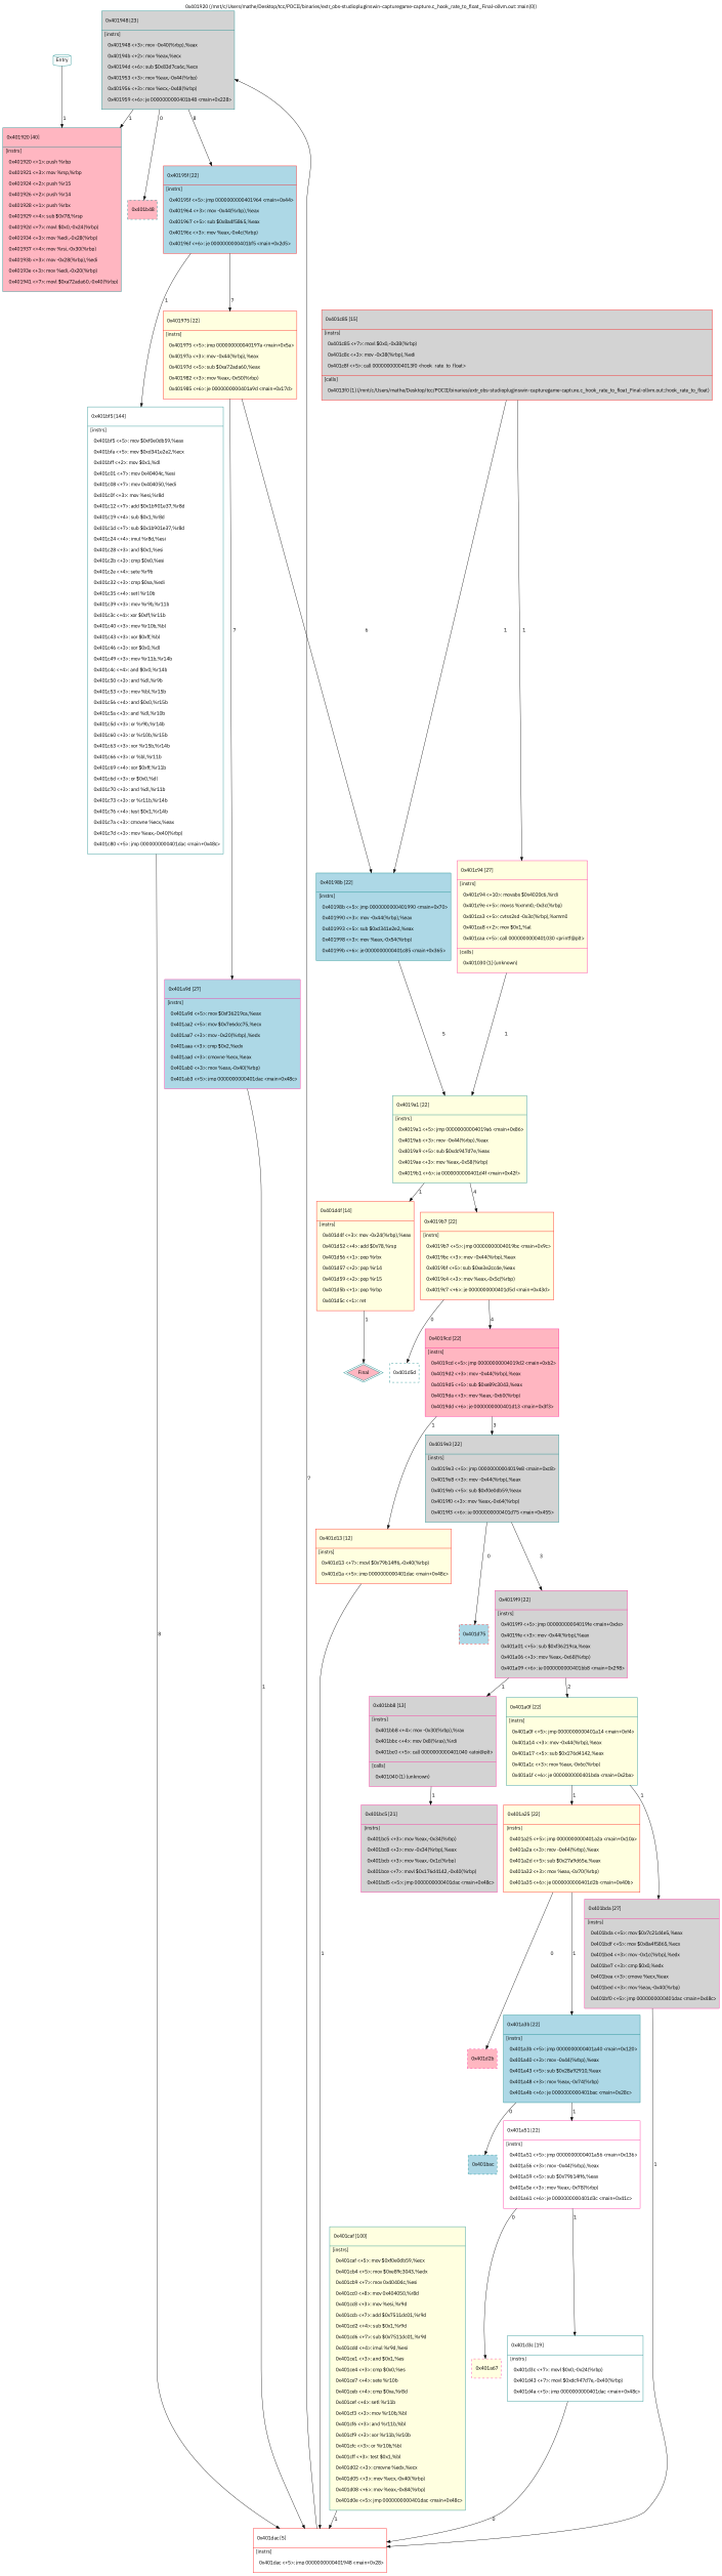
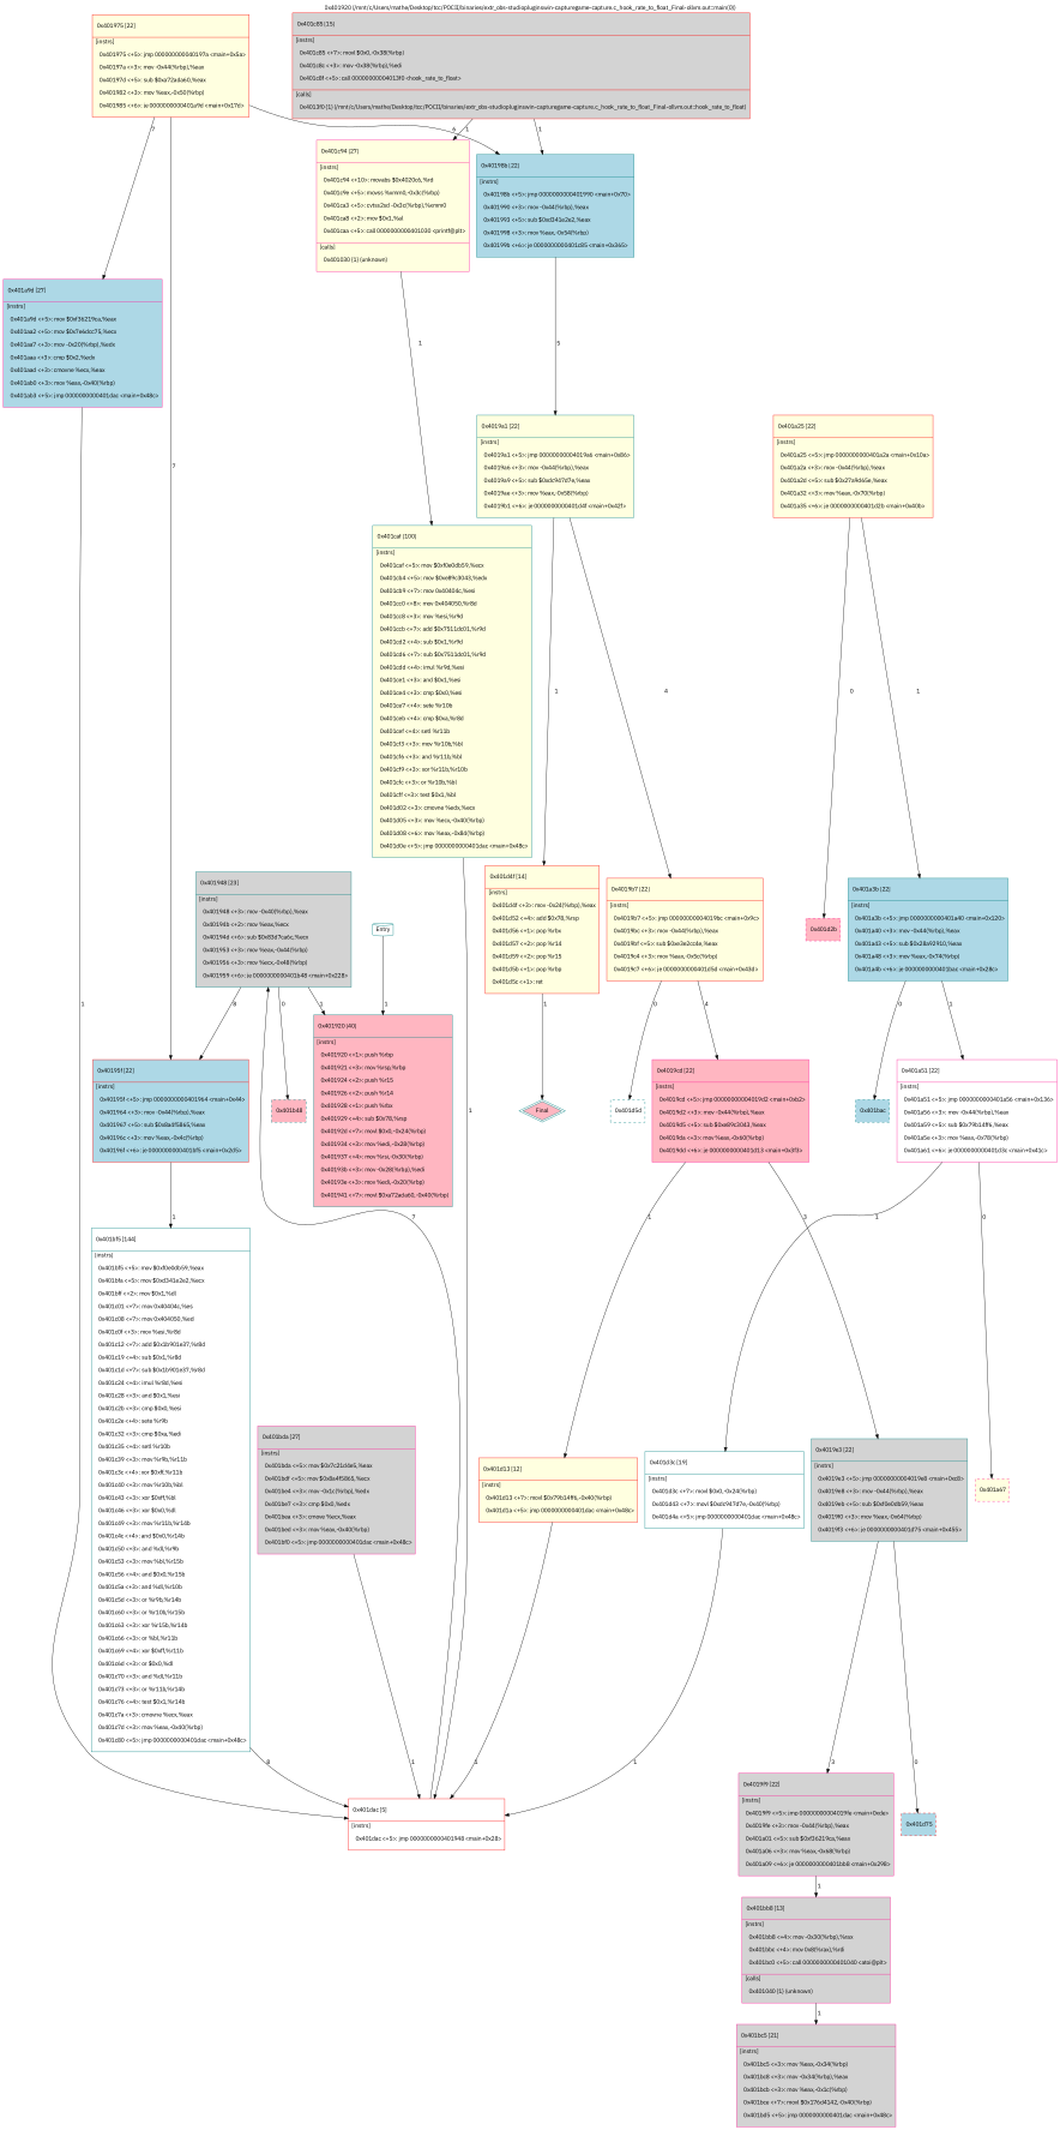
  digraph {
    fontname="IBM Plex Sans"
    label="0x401920 (/mnt/c/Users/mathe/Desktop/tcc/POCII/binaries/extr_obs-studiopluginswin-capturegame-capture.c_hook_rate_to_float_Final-ollvm.out::main(0))"
    labelloc=t
    node [color=teal fillcolor=lightyellow fontname="IBM Plex Sans" shape=record style=filled]
    edge [fontname="IBM Plex Sans"]
    Entry [fillcolor=white height=0.3 shape=cylinder width=0.3]
    n2 [fillcolor=lightpink label="{\n     0x401920 [40]\l\n     | [instrs]\l\n     &nbsp;&nbsp;0x401920 \<+1\>: push %rbp\l\n     &nbsp;&nbsp;0x401921 \<+3\>: mov %rsp,%rbp\l\n     &nbsp;&nbsp;0x401924 \<+2\>: push %r15\l\n     &nbsp;&nbsp;0x401926 \<+2\>: push %r14\l\n     &nbsp;&nbsp;0x401928 \<+1\>: push %rbx\l\n     &nbsp;&nbsp;0x401929 \<+4\>: sub $0x78,%rsp\l\n     &nbsp;&nbsp;0x40192d \<+7\>: movl $0x0,-0x24(%rbp)\l\n     &nbsp;&nbsp;0x401934 \<+3\>: mov %edi,-0x28(%rbp)\l\n     &nbsp;&nbsp;0x401937 \<+4\>: mov %rsi,-0x30(%rbp)\l\n     &nbsp;&nbsp;0x40193b \<+3\>: mov -0x28(%rbp),%edi\l\n     &nbsp;&nbsp;0x40193e \<+3\>: mov %edi,-0x20(%rbp)\l\n     &nbsp;&nbsp;0x401941 \<+7\>: movl $0xa72ada60,-0x40(%rbp)\l\n  }"]
    n3 [fillcolor=lightgrey label="{\n     0x401948 [23]\l\n     | [instrs]\l\n     &nbsp;&nbsp;0x401948 \<+3\>: mov -0x40(%rbp),%eax\l\n     &nbsp;&nbsp;0x40194b \<+2\>: mov %eax,%ecx\l\n     &nbsp;&nbsp;0x40194d \<+6\>: sub $0x83d7ca6c,%ecx\l\n     &nbsp;&nbsp;0x401953 \<+3\>: mov %eax,-0x44(%rbp)\l\n     &nbsp;&nbsp;0x401956 \<+3\>: mov %ecx,-0x48(%rbp)\l\n     &nbsp;&nbsp;0x401959 \<+6\>: je 0000000000401b48 \<main+0x228\>\l\n  }"]
    n4 [fillcolor=lightpink label="{\n     0x401b48\l\n  }" style="dashed,filled"]
    n5 [color=red fillcolor=lightblue label="{\n     0x40195f [22]\l\n     | [instrs]\l\n     &nbsp;&nbsp;0x40195f \<+5\>: jmp 0000000000401964 \<main+0x44\>\l\n     &nbsp;&nbsp;0x401964 \<+3\>: mov -0x44(%rbp),%eax\l\n     &nbsp;&nbsp;0x401967 \<+5\>: sub $0x8a4f5865,%eax\l\n     &nbsp;&nbsp;0x40196c \<+3\>: mov %eax,-0x4c(%rbp)\l\n     &nbsp;&nbsp;0x40196f \<+6\>: je 0000000000401bf5 \<main+0x2d5\>\l\n  }"]
    n6 [fillcolor=white label="{\n     0x401bf5 [144]\l\n     | [instrs]\l\n     &nbsp;&nbsp;0x401bf5 \<+5\>: mov $0xf0e0db59,%eax\l\n     &nbsp;&nbsp;0x401bfa \<+5\>: mov $0xd341e2e2,%ecx\l\n     &nbsp;&nbsp;0x401bff \<+2\>: mov $0x1,%dl\l\n     &nbsp;&nbsp;0x401c01 \<+7\>: mov 0x40404c,%esi\l\n     &nbsp;&nbsp;0x401c08 \<+7\>: mov 0x404050,%edi\l\n     &nbsp;&nbsp;0x401c0f \<+3\>: mov %esi,%r8d\l\n     &nbsp;&nbsp;0x401c12 \<+7\>: add $0x1b901e37,%r8d\l\n     &nbsp;&nbsp;0x401c19 \<+4\>: sub $0x1,%r8d\l\n     &nbsp;&nbsp;0x401c1d \<+7\>: sub $0x1b901e37,%r8d\l\n     &nbsp;&nbsp;0x401c24 \<+4\>: imul %r8d,%esi\l\n     &nbsp;&nbsp;0x401c28 \<+3\>: and $0x1,%esi\l\n     &nbsp;&nbsp;0x401c2b \<+3\>: cmp $0x0,%esi\l\n     &nbsp;&nbsp;0x401c2e \<+4\>: sete %r9b\l\n     &nbsp;&nbsp;0x401c32 \<+3\>: cmp $0xa,%edi\l\n     &nbsp;&nbsp;0x401c35 \<+4\>: setl %r10b\l\n     &nbsp;&nbsp;0x401c39 \<+3\>: mov %r9b,%r11b\l\n     &nbsp;&nbsp;0x401c3c \<+4\>: xor $0xff,%r11b\l\n     &nbsp;&nbsp;0x401c40 \<+3\>: mov %r10b,%bl\l\n     &nbsp;&nbsp;0x401c43 \<+3\>: xor $0xff,%bl\l\n     &nbsp;&nbsp;0x401c46 \<+3\>: xor $0x0,%dl\l\n     &nbsp;&nbsp;0x401c49 \<+3\>: mov %r11b,%r14b\l\n     &nbsp;&nbsp;0x401c4c \<+4\>: and $0x0,%r14b\l\n     &nbsp;&nbsp;0x401c50 \<+3\>: and %dl,%r9b\l\n     &nbsp;&nbsp;0x401c53 \<+3\>: mov %bl,%r15b\l\n     &nbsp;&nbsp;0x401c56 \<+4\>: and $0x0,%r15b\l\n     &nbsp;&nbsp;0x401c5a \<+3\>: and %dl,%r10b\l\n     &nbsp;&nbsp;0x401c5d \<+3\>: or %r9b,%r14b\l\n     &nbsp;&nbsp;0x401c60 \<+3\>: or %r10b,%r15b\l\n     &nbsp;&nbsp;0x401c63 \<+3\>: xor %r15b,%r14b\l\n     &nbsp;&nbsp;0x401c66 \<+3\>: or %bl,%r11b\l\n     &nbsp;&nbsp;0x401c69 \<+4\>: xor $0xff,%r11b\l\n     &nbsp;&nbsp;0x401c6d \<+3\>: or $0x0,%dl\l\n     &nbsp;&nbsp;0x401c70 \<+3\>: and %dl,%r11b\l\n     &nbsp;&nbsp;0x401c73 \<+3\>: or %r11b,%r14b\l\n     &nbsp;&nbsp;0x401c76 \<+4\>: test $0x1,%r14b\l\n     &nbsp;&nbsp;0x401c7a \<+3\>: cmovne %ecx,%eax\l\n     &nbsp;&nbsp;0x401c7d \<+3\>: mov %eax,-0x40(%rbp)\l\n     &nbsp;&nbsp;0x401c80 \<+5\>: jmp 0000000000401dac \<main+0x48c\>\l\n  }"]
    n7 [color=red label="{\n     0x401975 [22]\l\n     | [instrs]\l\n     &nbsp;&nbsp;0x401975 \<+5\>: jmp 000000000040197a \<main+0x5a\>\l\n     &nbsp;&nbsp;0x40197a \<+3\>: mov -0x44(%rbp),%eax\l\n     &nbsp;&nbsp;0x40197d \<+5\>: sub $0xa72ada60,%eax\l\n     &nbsp;&nbsp;0x401982 \<+3\>: mov %eax,-0x50(%rbp)\l\n     &nbsp;&nbsp;0x401985 \<+6\>: je 0000000000401a9d \<main+0x17d\>\l\n  }"]
    n8 [color=red fillcolor=white label="{\n     0x401dac [5]\l\n     | [instrs]\l\n     &nbsp;&nbsp;0x401dac \<+5\>: jmp 0000000000401948 \<main+0x28\>\l\n  }"]
    n9 [color=deeppink fillcolor=lightblue label="{\n     0x401a9d [27]\l\n     | [instrs]\l\n     &nbsp;&nbsp;0x401a9d \<+5\>: mov $0xf36219ca,%eax\l\n     &nbsp;&nbsp;0x401aa2 \<+5\>: mov $0x7e6dcc75,%ecx\l\n     &nbsp;&nbsp;0x401aa7 \<+3\>: mov -0x20(%rbp),%edx\l\n     &nbsp;&nbsp;0x401aaa \<+3\>: cmp $0x2,%edx\l\n     &nbsp;&nbsp;0x401aad \<+3\>: cmovne %ecx,%eax\l\n     &nbsp;&nbsp;0x401ab0 \<+3\>: mov %eax,-0x40(%rbp)\l\n     &nbsp;&nbsp;0x401ab3 \<+5\>: jmp 0000000000401dac \<main+0x48c\>\l\n  }"]
    n10 [fillcolor=lightblue label="{\n     0x40198b [22]\l\n     | [instrs]\l\n     &nbsp;&nbsp;0x40198b \<+5\>: jmp 0000000000401990 \<main+0x70\>\l\n     &nbsp;&nbsp;0x401990 \<+3\>: mov -0x44(%rbp),%eax\l\n     &nbsp;&nbsp;0x401993 \<+5\>: sub $0xd341e2e2,%eax\l\n     &nbsp;&nbsp;0x401998 \<+3\>: mov %eax,-0x54(%rbp)\l\n     &nbsp;&nbsp;0x40199b \<+6\>: je 0000000000401c85 \<main+0x365\>\l\n  }"]
    n11 [fillcolor=lightpink height=0.3 label=Final peripheries=2 shape=diamond width=0.3]
    n12 [label="{\n     0x4019a1 [22]\l\n     | [instrs]\l\n     &nbsp;&nbsp;0x4019a1 \<+5\>: jmp 00000000004019a6 \<main+0x86\>\l\n     &nbsp;&nbsp;0x4019a6 \<+3\>: mov -0x44(%rbp),%eax\l\n     &nbsp;&nbsp;0x4019a9 \<+5\>: sub $0xdc947d7e,%eax\l\n     &nbsp;&nbsp;0x4019ae \<+3\>: mov %eax,-0x58(%rbp)\l\n     &nbsp;&nbsp;0x4019b1 \<+6\>: je 0000000000401d4f \<main+0x42f\>\l\n  }"]
    n13 [color=deeppink label="{\n     0x401a67\l\n  }" style="dashed,filled"]
    n14 [color=red fillcolor=lightgrey label="{\n     0x401c85 [15]\l\n     | [instrs]\l\n     &nbsp;&nbsp;0x401c85 \<+7\>: movl $0x0,-0x38(%rbp)\l\n     &nbsp;&nbsp;0x401c8c \<+3\>: mov -0x38(%rbp),%edi\l\n     &nbsp;&nbsp;0x401c8f \<+5\>: call 00000000004013f0 \<hook_rate_to_float\>\l\n     | [calls]\l\n     &nbsp;&nbsp;0x4013f0 \{1\} (/mnt/c/Users/mathe/Desktop/tcc/POCII/binaries/extr_obs-studiopluginswin-capturegame-capture.c_hook_rate_to_float_Final-ollvm.out::hook_rate_to_float)\l\n  }"]
    n15 [color=deeppink label="{\n     0x401c94 [27]\l\n     | [instrs]\l\n     &nbsp;&nbsp;0x401c94 \<+10\>: movabs $0x4020c6,%rdi\l\n     &nbsp;&nbsp;0x401c9e \<+5\>: movss %xmm0,-0x3c(%rbp)\l\n     &nbsp;&nbsp;0x401ca3 \<+5\>: cvtss2sd -0x3c(%rbp),%xmm0\l\n     &nbsp;&nbsp;0x401ca8 \<+2\>: mov $0x1,%al\l\n     &nbsp;&nbsp;0x401caa \<+5\>: call 0000000000401030 \<printf@plt\>\l\n     | [calls]\l\n     &nbsp;&nbsp;0x401030 \{1\} (unknown)\l\n  }"]
    n16 [color=red label="{\n     0x401d4f [14]\l\n     | [instrs]\l\n     &nbsp;&nbsp;0x401d4f \<+3\>: mov -0x24(%rbp),%eax\l\n     &nbsp;&nbsp;0x401d52 \<+4\>: add $0x78,%rsp\l\n     &nbsp;&nbsp;0x401d56 \<+1\>: pop %rbx\l\n     &nbsp;&nbsp;0x401d57 \<+2\>: pop %r14\l\n     &nbsp;&nbsp;0x401d59 \<+2\>: pop %r15\l\n     &nbsp;&nbsp;0x401d5b \<+1\>: pop %rbp\l\n     &nbsp;&nbsp;0x401d5c \<+1\>: ret\l\n  }"]
    n17 [color=red label="{\n     0x4019b7 [22]\l\n     | [instrs]\l\n     &nbsp;&nbsp;0x4019b7 \<+5\>: jmp 00000000004019bc \<main+0x9c\>\l\n     &nbsp;&nbsp;0x4019bc \<+3\>: mov -0x44(%rbp),%eax\l\n     &nbsp;&nbsp;0x4019bf \<+5\>: sub $0xe3e2cc4e,%eax\l\n     &nbsp;&nbsp;0x4019c4 \<+3\>: mov %eax,-0x5c(%rbp)\l\n     &nbsp;&nbsp;0x4019c7 \<+6\>: je 0000000000401d5d \<main+0x43d\>\l\n  }"]
    n18 [fillcolor=white label="{\n     0x401d3c [19]\l\n     | [instrs]\l\n     &nbsp;&nbsp;0x401d3c \<+7\>: movl $0x0,-0x24(%rbp)\l\n     &nbsp;&nbsp;0x401d43 \<+7\>: movl $0xdc947d7e,-0x40(%rbp)\l\n     &nbsp;&nbsp;0x401d4a \<+5\>: jmp 0000000000401dac \<main+0x48c\>\l\n  }"]
    n19 [label="{\n     0x401caf [100]\l\n     | [instrs]\l\n     &nbsp;&nbsp;0x401caf \<+5\>: mov $0xf0e0db59,%ecx\l\n     &nbsp;&nbsp;0x401cb4 \<+5\>: mov $0xe89c3043,%edx\l\n     &nbsp;&nbsp;0x401cb9 \<+7\>: mov 0x40404c,%esi\l\n     &nbsp;&nbsp;0x401cc0 \<+8\>: mov 0x404050,%r8d\l\n     &nbsp;&nbsp;0x401cc8 \<+3\>: mov %esi,%r9d\l\n     &nbsp;&nbsp;0x401ccb \<+7\>: add $0x7511dc01,%r9d\l\n     &nbsp;&nbsp;0x401cd2 \<+4\>: sub $0x1,%r9d\l\n     &nbsp;&nbsp;0x401cd6 \<+7\>: sub $0x7511dc01,%r9d\l\n     &nbsp;&nbsp;0x401cdd \<+4\>: imul %r9d,%esi\l\n     &nbsp;&nbsp;0x401ce1 \<+3\>: and $0x1,%esi\l\n     &nbsp;&nbsp;0x401ce4 \<+3\>: cmp $0x0,%esi\l\n     &nbsp;&nbsp;0x401ce7 \<+4\>: sete %r10b\l\n     &nbsp;&nbsp;0x401ceb \<+4\>: cmp $0xa,%r8d\l\n     &nbsp;&nbsp;0x401cef \<+4\>: setl %r11b\l\n     &nbsp;&nbsp;0x401cf3 \<+3\>: mov %r10b,%bl\l\n     &nbsp;&nbsp;0x401cf6 \<+3\>: and %r11b,%bl\l\n     &nbsp;&nbsp;0x401cf9 \<+3\>: xor %r11b,%r10b\l\n     &nbsp;&nbsp;0x401cfc \<+3\>: or %r10b,%bl\l\n     &nbsp;&nbsp;0x401cff \<+3\>: test $0x1,%bl\l\n     &nbsp;&nbsp;0x401d02 \<+3\>: cmovne %edx,%ecx\l\n     &nbsp;&nbsp;0x401d05 \<+3\>: mov %ecx,-0x40(%rbp)\l\n     &nbsp;&nbsp;0x401d08 \<+6\>: mov %eax,-0x84(%rbp)\l\n     &nbsp;&nbsp;0x401d0e \<+5\>: jmp 0000000000401dac \<main+0x48c\>\l\n  }"]
    n20 [fillcolor=white label="{\n     0x401d5d\l\n  }" style="dashed,filled"]
    n21 [color=deeppink fillcolor=lightpink label="{\n     0x4019cd [22]\l\n     | [instrs]\l\n     &nbsp;&nbsp;0x4019cd \<+5\>: jmp 00000000004019d2 \<main+0xb2\>\l\n     &nbsp;&nbsp;0x4019d2 \<+3\>: mov -0x44(%rbp),%eax\l\n     &nbsp;&nbsp;0x4019d5 \<+5\>: sub $0xe89c3043,%eax\l\n     &nbsp;&nbsp;0x4019da \<+3\>: mov %eax,-0x60(%rbp)\l\n     &nbsp;&nbsp;0x4019dd \<+6\>: je 0000000000401d13 \<main+0x3f3\>\l\n  }"]
    n22 [color=deeppink fillcolor=white label="{\n     0x401a51 [22]\l\n     | [instrs]\l\n     &nbsp;&nbsp;0x401a51 \<+5\>: jmp 0000000000401a56 \<main+0x136\>\l\n     &nbsp;&nbsp;0x401a56 \<+3\>: mov -0x44(%rbp),%eax\l\n     &nbsp;&nbsp;0x401a59 \<+5\>: sub $0x79b14ff6,%eax\l\n     &nbsp;&nbsp;0x401a5e \<+3\>: mov %eax,-0x78(%rbp)\l\n     &nbsp;&nbsp;0x401a61 \<+6\>: je 0000000000401d3c \<main+0x41c\>\l\n  }"]
    n23 [color=red label="{\n     0x401d13 [12]\l\n     | [instrs]\l\n     &nbsp;&nbsp;0x401d13 \<+7\>: movl $0x79b14ff6,-0x40(%rbp)\l\n     &nbsp;&nbsp;0x401d1a \<+5\>: jmp 0000000000401dac \<main+0x48c\>\l\n  }"]
    n24 [fillcolor=lightgrey label="{\n     0x4019e3 [22]\l\n     | [instrs]\l\n     &nbsp;&nbsp;0x4019e3 \<+5\>: jmp 00000000004019e8 \<main+0xc8\>\l\n     &nbsp;&nbsp;0x4019e8 \<+3\>: mov -0x44(%rbp),%eax\l\n     &nbsp;&nbsp;0x4019eb \<+5\>: sub $0xf0e0db59,%eax\l\n     &nbsp;&nbsp;0x4019f0 \<+3\>: mov %eax,-0x64(%rbp)\l\n     &nbsp;&nbsp;0x4019f3 \<+6\>: je 0000000000401d75 \<main+0x455\>\l\n  }"]
    n25 [fillcolor=lightblue label="{\n     0x401bac\l\n  }" style="dashed,filled"]
    n26 [color=red fillcolor=lightblue label="{\n     0x401d75\l\n  }" style="dashed,filled"]
    n27 [color=deeppink fillcolor=lightgrey label="{\n     0x4019f9 [22]\l\n     | [instrs]\l\n     &nbsp;&nbsp;0x4019f9 \<+5\>: jmp 00000000004019fe \<main+0xde\>\l\n     &nbsp;&nbsp;0x4019fe \<+3\>: mov -0x44(%rbp),%eax\l\n     &nbsp;&nbsp;0x401a01 \<+5\>: sub $0xf36219ca,%eax\l\n     &nbsp;&nbsp;0x401a06 \<+3\>: mov %eax,-0x68(%rbp)\l\n     &nbsp;&nbsp;0x401a09 \<+6\>: je 0000000000401bb8 \<main+0x298\>\l\n  }"]
    n28 [fillcolor=lightblue label="{\n     0x401a3b [22]\l\n     | [instrs]\l\n     &nbsp;&nbsp;0x401a3b \<+5\>: jmp 0000000000401a40 \<main+0x120\>\l\n     &nbsp;&nbsp;0x401a40 \<+3\>: mov -0x44(%rbp),%eax\l\n     &nbsp;&nbsp;0x401a43 \<+5\>: sub $0x28a92910,%eax\l\n     &nbsp;&nbsp;0x401a48 \<+3\>: mov %eax,-0x74(%rbp)\l\n     &nbsp;&nbsp;0x401a4b \<+6\>: je 0000000000401bac \<main+0x28c\>\l\n  }"]
    n29 [color=deeppink fillcolor=lightgrey label="{\n     0x401bb8 [13]\l\n     | [instrs]\l\n     &nbsp;&nbsp;0x401bb8 \<+4\>: mov -0x30(%rbp),%rax\l\n     &nbsp;&nbsp;0x401bbc \<+4\>: mov 0x8(%rax),%rdi\l\n     &nbsp;&nbsp;0x401bc0 \<+5\>: call 0000000000401040 \<atoi@plt\>\l\n     | [calls]\l\n     &nbsp;&nbsp;0x401040 \{1\} (unknown)\l\n  }"]
-   n30 [label="{\n     0x401a0f [22]\l\n     | [instrs]\l\n     &nbsp;&nbsp;0x401a0f \<+5\>: jmp 0000000000401a14 \<main+0xf4\>\l\n     &nbsp;&nbsp;0x401a14 \<+3\>: mov -0x44(%rbp),%eax\l\n     &nbsp;&nbsp;0x401a17 \<+5\>: sub $0x176d4142,%eax\l\n     &nbsp;&nbsp;0x401a1c \<+3\>: mov %eax,-0x6c(%rbp)\l\n     &nbsp;&nbsp;0x401a1f \<+6\>: je 0000000000401bda \<main+0x2ba\>\l\n  }"]
    n31 [color=deeppink fillcolor=lightpink label="{\n     0x401d2b\l\n  }" style="dashed,filled"]
    n32 [color=deeppink fillcolor=lightgrey label="{\n     0x401bc5 [21]\l\n     | [instrs]\l\n     &nbsp;&nbsp;0x401bc5 \<+3\>: mov %eax,-0x34(%rbp)\l\n     &nbsp;&nbsp;0x401bc8 \<+3\>: mov -0x34(%rbp),%eax\l\n     &nbsp;&nbsp;0x401bcb \<+3\>: mov %eax,-0x1c(%rbp)\l\n     &nbsp;&nbsp;0x401bce \<+7\>: movl $0x176d4142,-0x40(%rbp)\l\n     &nbsp;&nbsp;0x401bd5 \<+5\>: jmp 0000000000401dac \<main+0x48c\>\l\n  }"]
    n33 [color=deeppink fillcolor=lightgrey label="{\n     0x401bda [27]\l\n     | [instrs]\l\n     &nbsp;&nbsp;0x401bda \<+5\>: mov $0x7c21d4e5,%eax\l\n     &nbsp;&nbsp;0x401bdf \<+5\>: mov $0x8a4f5865,%ecx\l\n     &nbsp;&nbsp;0x401be4 \<+3\>: mov -0x1c(%rbp),%edx\l\n     &nbsp;&nbsp;0x401be7 \<+3\>: cmp $0x0,%edx\l\n     &nbsp;&nbsp;0x401bea \<+3\>: cmove %ecx,%eax\l\n     &nbsp;&nbsp;0x401bed \<+3\>: mov %eax,-0x40(%rbp)\l\n     &nbsp;&nbsp;0x401bf0 \<+5\>: jmp 0000000000401dac \<main+0x48c\>\l\n  }"]
    n34 [color=red label="{\n     0x401a25 [22]\l\n     | [instrs]\l\n     &nbsp;&nbsp;0x401a25 \<+5\>: jmp 0000000000401a2a \<main+0x10a\>\l\n     &nbsp;&nbsp;0x401a2a \<+3\>: mov -0x44(%rbp),%eax\l\n     &nbsp;&nbsp;0x401a2d \<+5\>: sub $0x27a9d65e,%eax\l\n     &nbsp;&nbsp;0x401a32 \<+3\>: mov %eax,-0x70(%rbp)\l\n     &nbsp;&nbsp;0x401a35 \<+6\>: je 0000000000401d2b \<main+0x40b\>\l\n  }"]
    Entry -> n2 [label=" 1"]
    n3 -> n2 [label=" 1"]
    n3 -> n4 [label=" 0"]
    n3 -> n5 [label=" 8"]
    n5 -> n6 [label=" 1"]
-   n5 -> n7 [label=" 7"]
+   n7 -> n5 [label=" 7"]
    n6 -> n8 [label=" 8"]
    n7 -> n9 [label=" 7"]
    n7 -> n10 [label=" 6"]
    n8 -> n3 [label=" 7"]
    n9 -> n8 [label=" 1"]
    n10 -> n12 [label=" 5"]
    n12 -> n16 [label=" 1"]
    n12 -> n17 [label=" 4"]
    n14 -> n10 [label=" 1"]
    n14 -> n15 [label=" 1"]
-   n15 -> n12 [label=" 1"]
+   n15 -> n19 [label=" 1"]
    n16 -> n11 [label=" 1"]
    n17 -> n20 [label=" 0"]
    n17 -> n21 [label=" 4"]
-   n18 -> n8 [label=" 0"]
+   n18 -> n8 [label=" 1"]
    n19 -> n8 [label=" 1"]
    n21 -> n23 [label=" 1"]
    n21 -> n24 [label=" 3"]
    n22 -> n13 [label=" 0"]
    n22 -> n18 [label=" 1"]
    n23 -> n8 [label=" 1"]
    n24 -> n26 [label=" 0"]
    n24 -> n27 [label=" 3"]
    n27 -> n29 [label=" 1"]
-   n27 -> n30 [label=" 2"]
    n28 -> n22 [label=" 1"]
    n28 -> n25 [label=" 0"]
    n29 -> n32 [label=" 1"]
-   n30 -> n33 [label=" 1"]
-   n30 -> n34 [label=" 1"]
    n33 -> n8 [label=" 1"]
    n34 -> n28 [label=" 1"]
    n34 -> n31 [label=" 0"]
  }
